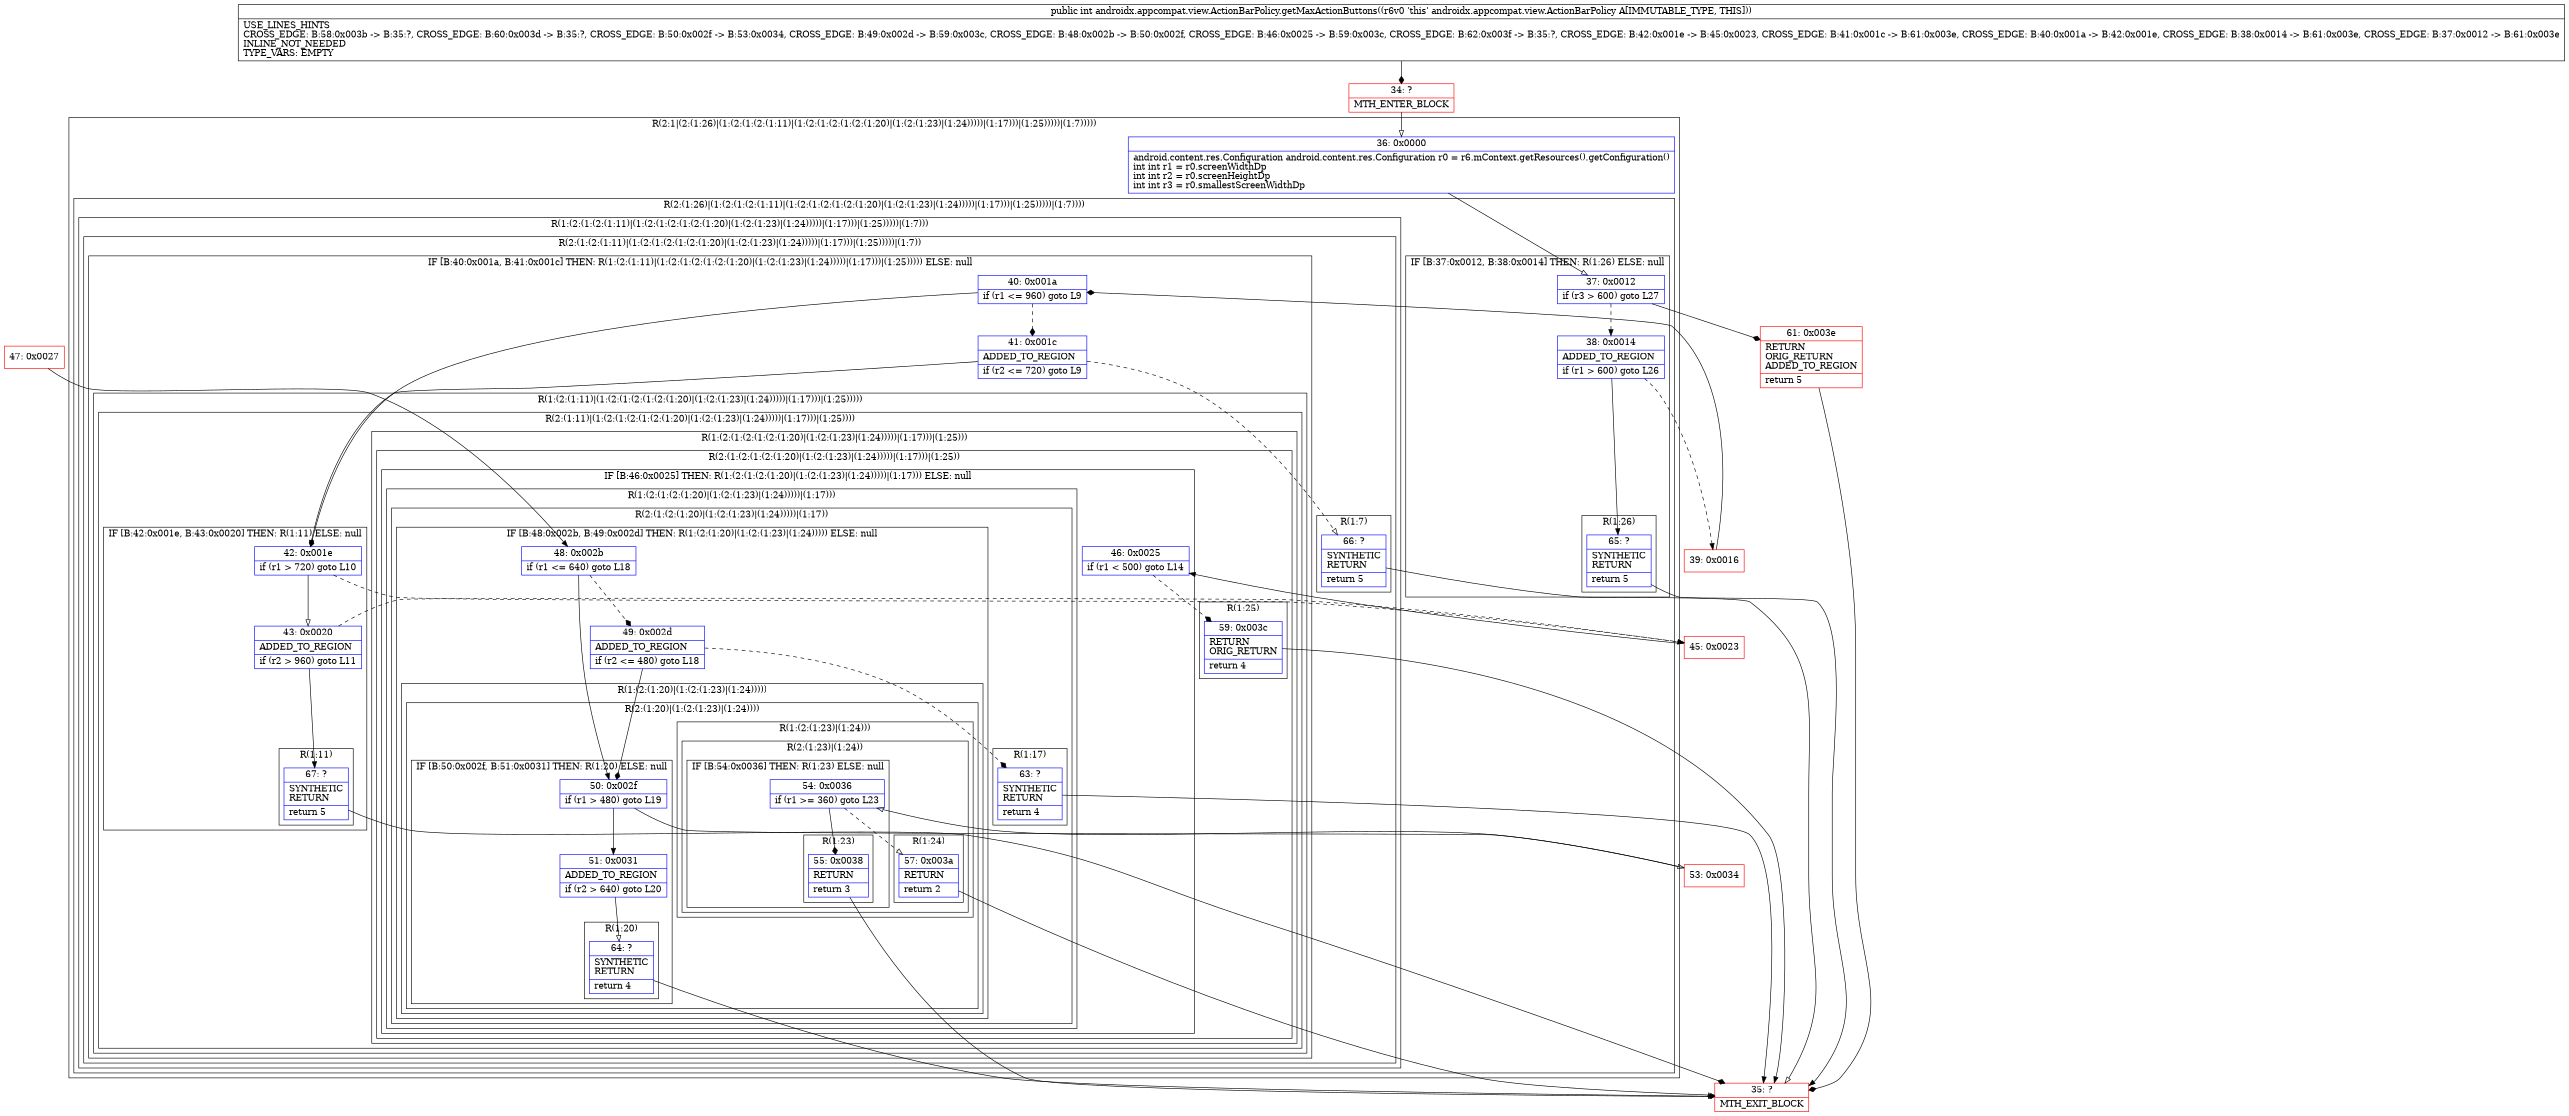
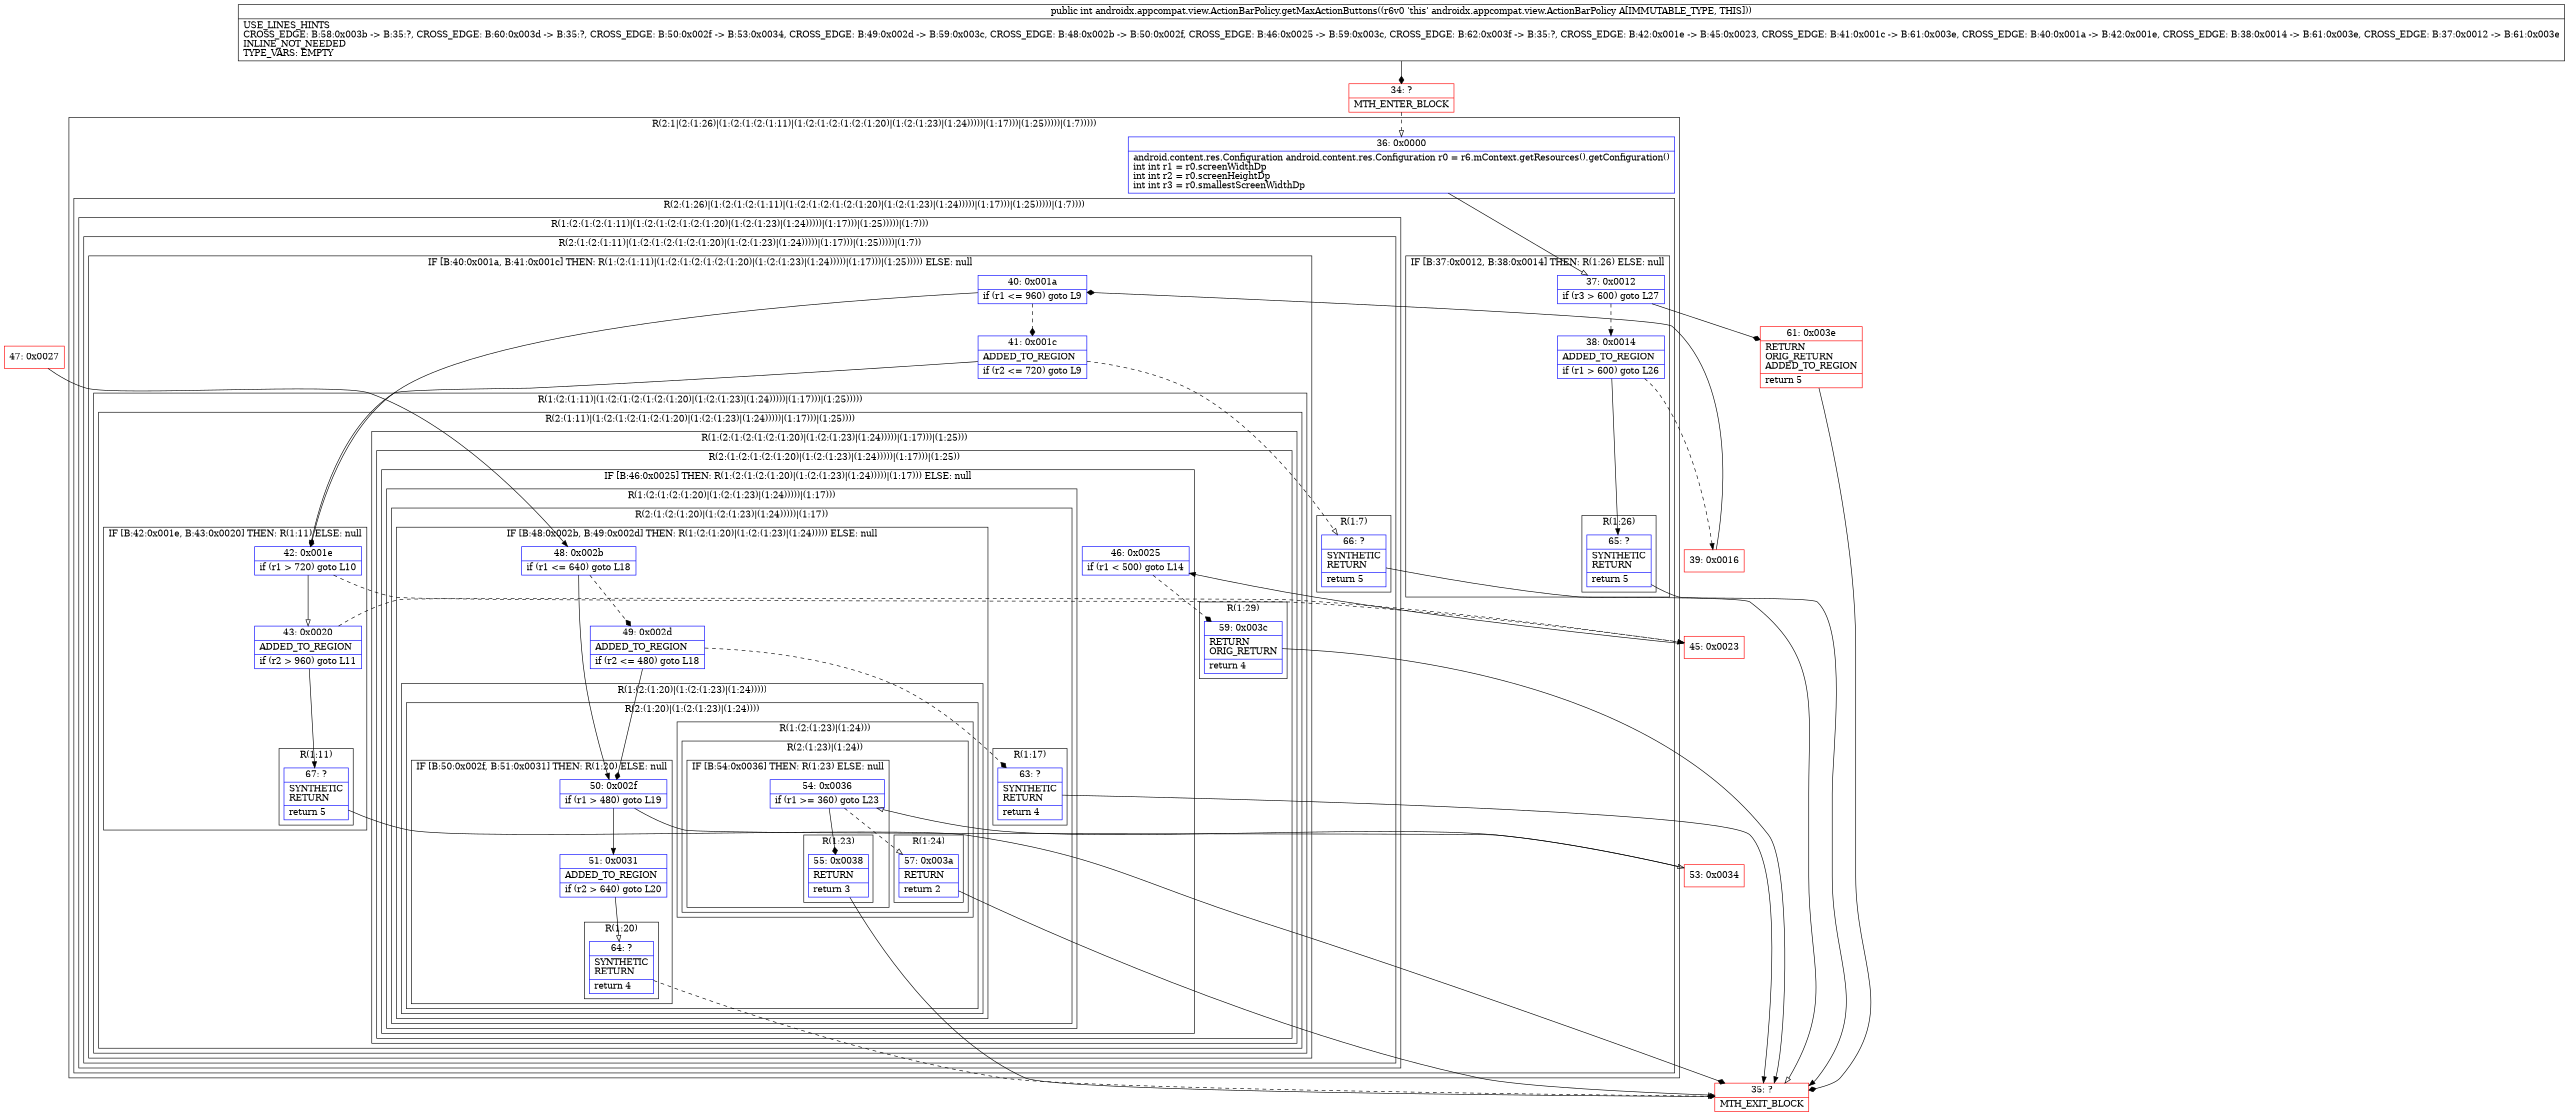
  digraph {
    node [color=blue shape=record]
    edge [arrowhead=normal]
    n1 [label="{65\:\ ?|SYNTHETIC\lRETURN\l|return 5\l}"]
    n2 [label="{37\:\ 0x0012|if (r3 \> 600) goto L27\l}"]
    n3 [label="{38\:\ 0x0014|ADDED_TO_REGION\l|if (r1 \> 600) goto L26\l}"]
    n4 [label="{67\:\ ?|SYNTHETIC\lRETURN\l|return 5\l}"]
    n5 [label="{42\:\ 0x001e|if (r1 \> 720) goto L10\l}"]
    n6 [label="{43\:\ 0x0020|ADDED_TO_REGION\l|if (r2 \> 960) goto L11\l}"]
    n7 [label="{64\:\ ?|SYNTHETIC\lRETURN\l|return 4\l}"]
    n8 [label="{50\:\ 0x002f|if (r1 \> 480) goto L19\l}"]
    n9 [label="{51\:\ 0x0031|ADDED_TO_REGION\l|if (r2 \> 640) goto L20\l}"]
    n10 [label="{55\:\ 0x0038|RETURN\l|return 3\l}"]
    n11 [label="{54\:\ 0x0036|if (r1 \>= 360) goto L23\l}"]
    n12 [label="{57\:\ 0x003a|RETURN\l|return 2\l}"]
    n13 [label="{48\:\ 0x002b|if (r1 \<= 640) goto L18\l}"]
    n14 [label="{49\:\ 0x002d|ADDED_TO_REGION\l|if (r2 \<= 480) goto L18\l}"]
    n15 [label="{63\:\ ?|SYNTHETIC\lRETURN\l|return 4\l}"]
    n16 [label="{46\:\ 0x0025|if (r1 \< 500) goto L14\l}"]
    n17 [label="{59\:\ 0x003c|RETURN\lORIG_RETURN\l|return 4\l}"]
    n18 [label="{40\:\ 0x001a|if (r1 \<= 960) goto L9\l}"]
    n19 [label="{41\:\ 0x001c|ADDED_TO_REGION\l|if (r2 \<= 720) goto L9\l}"]
    n20 [label="{66\:\ ?|SYNTHETIC\lRETURN\l|return 5\l}"]
    n21 [label="{36\:\ 0x0000|android.content.res.Configuration android.content.res.Configuration r0 = r6.mContext.getResources().getConfiguration()\lint int r1 = r0.screenWidthDp\lint int r2 = r0.screenHeightDp\lint int r3 = r0.smallestScreenWidthDp\l}"]
    n22 [color=red label="{35\:\ ?|MTH_EXIT_BLOCK\l}"]
    n23 [color=red label="{61\:\ 0x003e|RETURN\lORIG_RETURN\lADDED_TO_REGION\l|return 5\l}"]
    n24 [color=red label="{39\:\ 0x0016}"]
    n25 [color=red label="{45\:\ 0x0023}"]
    n26 [color=red label="{53\:\ 0x0034}"]
    n27 [color=red label="{47\:\ 0x0027}"]
    n28 [color=red label="{34\:\ ?|MTH_ENTER_BLOCK\l}"]
    n29 [label="{public int androidx.appcompat.view.ActionBarPolicy.getMaxActionButtons((r6v0 'this' androidx.appcompat.view.ActionBarPolicy A[IMMUTABLE_TYPE, THIS]))  | USE_LINES_HINTS\lCROSS_EDGE: B:58:0x003b \-\> B:35:?, CROSS_EDGE: B:60:0x003d \-\> B:35:?, CROSS_EDGE: B:50:0x002f \-\> B:53:0x0034, CROSS_EDGE: B:49:0x002d \-\> B:59:0x003c, CROSS_EDGE: B:48:0x002b \-\> B:50:0x002f, CROSS_EDGE: B:46:0x0025 \-\> B:59:0x003c, CROSS_EDGE: B:62:0x003f \-\> B:35:?, CROSS_EDGE: B:42:0x001e \-\> B:45:0x0023, CROSS_EDGE: B:41:0x001c \-\> B:61:0x003e, CROSS_EDGE: B:40:0x001a \-\> B:42:0x001e, CROSS_EDGE: B:38:0x0014 \-\> B:61:0x003e, CROSS_EDGE: B:37:0x0012 \-\> B:61:0x003e\lINLINE_NOT_NEEDED\lTYPE_VARS: EMPTY\l}" color=""]
    subgraph cluster_1 {
      label="R(2:1|(2:(1:26)|(1:(2:(1:(2:(1:11)|(1:(2:(1:(2:(1:(2:(1:20)|(1:(2:(1:23)|(1:24)))))|(1:17)))|(1:25)))))|(1:7)))))"
      n21
      subgraph cluster_2 {
        label="R(2:(1:26)|(1:(2:(1:(2:(1:11)|(1:(2:(1:(2:(1:(2:(1:20)|(1:(2:(1:23)|(1:24)))))|(1:17)))|(1:25)))))|(1:7))))"
        subgraph cluster_3 {
          label="IF [B:37:0x0012, B:38:0x0014] THEN: R(1:26) ELSE: null"
          n2
          n3
          subgraph cluster_4 {
            label="R(1:26)"
            n1
          }
        }
        subgraph cluster_5 {
          label="R(1:(2:(1:(2:(1:11)|(1:(2:(1:(2:(1:(2:(1:20)|(1:(2:(1:23)|(1:24)))))|(1:17)))|(1:25)))))|(1:7)))"
          subgraph cluster_6 {
            label="R(2:(1:(2:(1:11)|(1:(2:(1:(2:(1:(2:(1:20)|(1:(2:(1:23)|(1:24)))))|(1:17)))|(1:25)))))|(1:7))"
            subgraph cluster_7 {
              label="IF [B:40:0x001a, B:41:0x001c] THEN: R(1:(2:(1:11)|(1:(2:(1:(2:(1:(2:(1:20)|(1:(2:(1:23)|(1:24)))))|(1:17)))|(1:25))))) ELSE: null"
              n18
              n19
              subgraph cluster_8 {
                label="R(1:(2:(1:11)|(1:(2:(1:(2:(1:(2:(1:20)|(1:(2:(1:23)|(1:24)))))|(1:17)))|(1:25)))))"
                subgraph cluster_9 {
                  label="R(2:(1:11)|(1:(2:(1:(2:(1:(2:(1:20)|(1:(2:(1:23)|(1:24)))))|(1:17)))|(1:25))))"
                  subgraph cluster_10 {
                    label="IF [B:42:0x001e, B:43:0x0020] THEN: R(1:11) ELSE: null"
                    n5
                    n6
                    subgraph cluster_11 {
                      label="R(1:11)"
                      n4
                    }
                  }
                  subgraph cluster_12 {
                    label="R(1:(2:(1:(2:(1:(2:(1:20)|(1:(2:(1:23)|(1:24)))))|(1:17)))|(1:25)))"
                    subgraph cluster_13 {
                      label="R(2:(1:(2:(1:(2:(1:20)|(1:(2:(1:23)|(1:24)))))|(1:17)))|(1:25))"
                      subgraph cluster_14 {
                        label="IF [B:46:0x0025] THEN: R(1:(2:(1:(2:(1:20)|(1:(2:(1:23)|(1:24)))))|(1:17))) ELSE: null"
                        n16
                        subgraph cluster_15 {
                          label="R(1:(2:(1:(2:(1:20)|(1:(2:(1:23)|(1:24)))))|(1:17)))"
                          subgraph cluster_16 {
                            label="R(2:(1:(2:(1:20)|(1:(2:(1:23)|(1:24)))))|(1:17))"
                            subgraph cluster_17 {
                              label="IF [B:48:0x002b, B:49:0x002d] THEN: R(1:(2:(1:20)|(1:(2:(1:23)|(1:24))))) ELSE: null"
                              n13
                              n14
                              subgraph cluster_18 {
                                label="R(1:(2:(1:20)|(1:(2:(1:23)|(1:24)))))"
                                subgraph cluster_19 {
                                  label="R(2:(1:20)|(1:(2:(1:23)|(1:24))))"
                                  subgraph cluster_20 {
                                    label="IF [B:50:0x002f, B:51:0x0031] THEN: R(1:20) ELSE: null"
                                    n8
                                    n9
                                    subgraph cluster_21 {
                                      label="R(1:20)"
                                      n7
                                    }
                                  }
                                  subgraph cluster_22 {
                                    label="R(1:(2:(1:23)|(1:24)))"
                                    subgraph cluster_23 {
                                      label="R(2:(1:23)|(1:24))"
                                      subgraph cluster_24 {
                                        label="IF [B:54:0x0036] THEN: R(1:23) ELSE: null"
                                        n11
                                        subgraph cluster_25 {
                                          label="R(1:23)"
                                          n10
                                        }
                                      }
                                      subgraph cluster_26 {
                                        label="R(1:24)"
                                        n12
                                      }
                                    }
                                  }
                                }
                              }
                            }
                            subgraph cluster_27 {
                              label="R(1:17)"
                              n15
                            }
                          }
                        }
                      }
                      subgraph cluster_28 {
-                       label="R(1:25)"
+                       label="R(1:29)"
                        n17
                      }
                    }
                  }
                }
              }
            }
            subgraph cluster_29 {
              label="R(1:7)"
              n20
            }
          }
        }
      }
    }
    n1 -> n22
    n2 -> n3 [style=dashed]
    n2 -> n23 [arrowhead=diamond]
    n3 -> n1
    n3 -> n24 [style=dashed]
    n4 -> n22 [arrowhead=diamond]
    n5 -> n6 [arrowhead=onormal]
    n5 -> n25 [style=dashed]
    n6 -> n4
    n6 -> n25 [style=dashed]
-   n7 -> n22 [arrowhead=diamond]
+   n7 -> n22 [arrowhead=diamond style=dashed]
    n8 -> n9
    n8 -> n26 [arrowhead=onormal style=solid]
    n9 -> n7 [arrowhead=onormal]
    n10 -> n22 [arrowhead=onormal]
    n11 -> n10 [arrowhead=diamond]
    n11 -> n12 [arrowhead=onormal style=dashed]
    n12 -> n22 [arrowhead=onormal]
    n13 -> n8
    n13 -> n14 [arrowhead=diamond style=dashed]
    n14 -> n8 [arrowhead=diamond]
    n14 -> n15 [arrowhead=diamond style=dashed]
    n15 -> n22
    n16 -> n17 [arrowhead=diamond style=dashed]
    n17 -> n22
    n18 -> n5 [arrowhead=diamond]
    n18 -> n19 [arrowhead=diamond style=dashed]
    n19 -> n5
    n19 -> n20 [arrowhead=onormal style=dashed]
    n20 -> n22 [arrowhead=onormal]
    n21 -> n2 [arrowhead=onormal]
    n23 -> n22 [arrowhead=diamond]
    n24 -> n18 [arrowhead=diamond]
    n25 -> n16
    n26 -> n11 [arrowhead=onormal]
    n27 -> n13
-   n28 -> n21 [arrowhead=onormal]
+   n28 -> n21 [arrowhead=onormal style=dashed]
    n29 -> n28 [arrowhead=diamond]
  }
